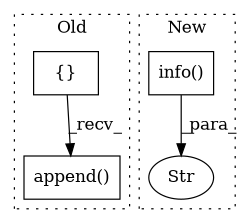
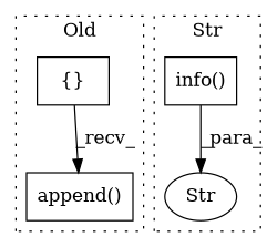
  digraph {
    node [a=75 shape=box]
    n1 [l="19,1" label="append()" s="3765,3790"]
    n2 [a=59 l="2,1" label="{}" s="3430,3430"]
    n3 [l="17,1" label="info()" s="4162,4221"]
    n4 [a=66 l=42 label=Str s=4179 shape=ellipse]
    subgraph cluster_1 {
      label=Old
      style=dotted
      n1
      n2
    }
    subgraph cluster_2 {
-     label=New
+     label=Str
      style=dotted
      n3
      n4
    }
    n2 -> n1 [label=_recv_]
    n3 -> n4 [label=_para_]
  }
